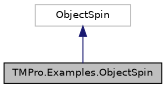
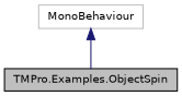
  digraph {
    node [fontname=Helvetica fontsize=10 shape=record style=filled]
    n1 [color=black fillcolor=grey75 fontcolor=black height=0.2 label="TMPro.Examples.ObjectSpin" width=0.4]
-   n2 [color=grey75 fillcolor=white height=0.2 label=ObjectSpin width=0.4]
+   n2 [color=grey75 fillcolor=white height=0.2 label=MonoBehaviour width=0.4]
    n2 -> n1 [color=midnightblue dir=back fontname=Helvetica fontsize=10 labelfontname=Helvetica labelfontsize=10 style=solid]
  }
